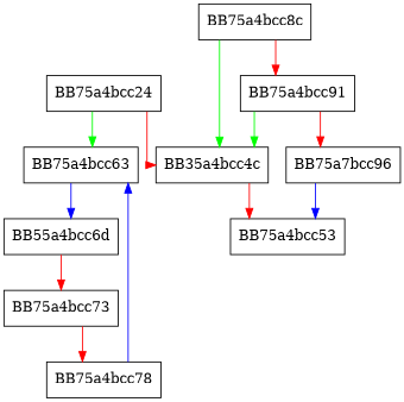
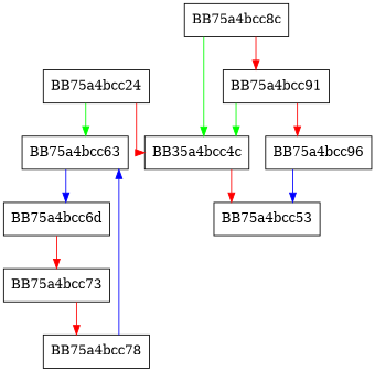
  digraph {
    splines=ortho
    node [shape=box]
    edge [color=red]
    BB75a4bcc24
    BB75a4bcc63
    n3 [label=BB35a4bcc4c]
-   BB75a4bcc6d [label=BB55a4bcc6d]
+   BB75a4bcc6d
    BB75a4bcc53
    BB75a4bcc73
    BB75a4bcc78
    BB75a4bcc8c
    BB75a4bcc91
-   BB75a4bcc96 [label=BB75a7bcc96]
+   BB75a4bcc96
    BB75a4bcc24 -> BB75a4bcc63 [color=green]
    BB75a4bcc24 -> n3
    BB75a4bcc63 -> BB75a4bcc6d [color=blue]
    n3 -> BB75a4bcc53
    BB75a4bcc6d -> BB75a4bcc73
    BB75a4bcc73 -> BB75a4bcc78
    BB75a4bcc78 -> BB75a4bcc63 [color=blue]
    BB75a4bcc8c -> n3 [color=green]
    BB75a4bcc8c -> BB75a4bcc91
    BB75a4bcc91 -> n3 [color=green]
    BB75a4bcc91 -> BB75a4bcc96
    BB75a4bcc96 -> BB75a4bcc53 [color=blue]
  }
